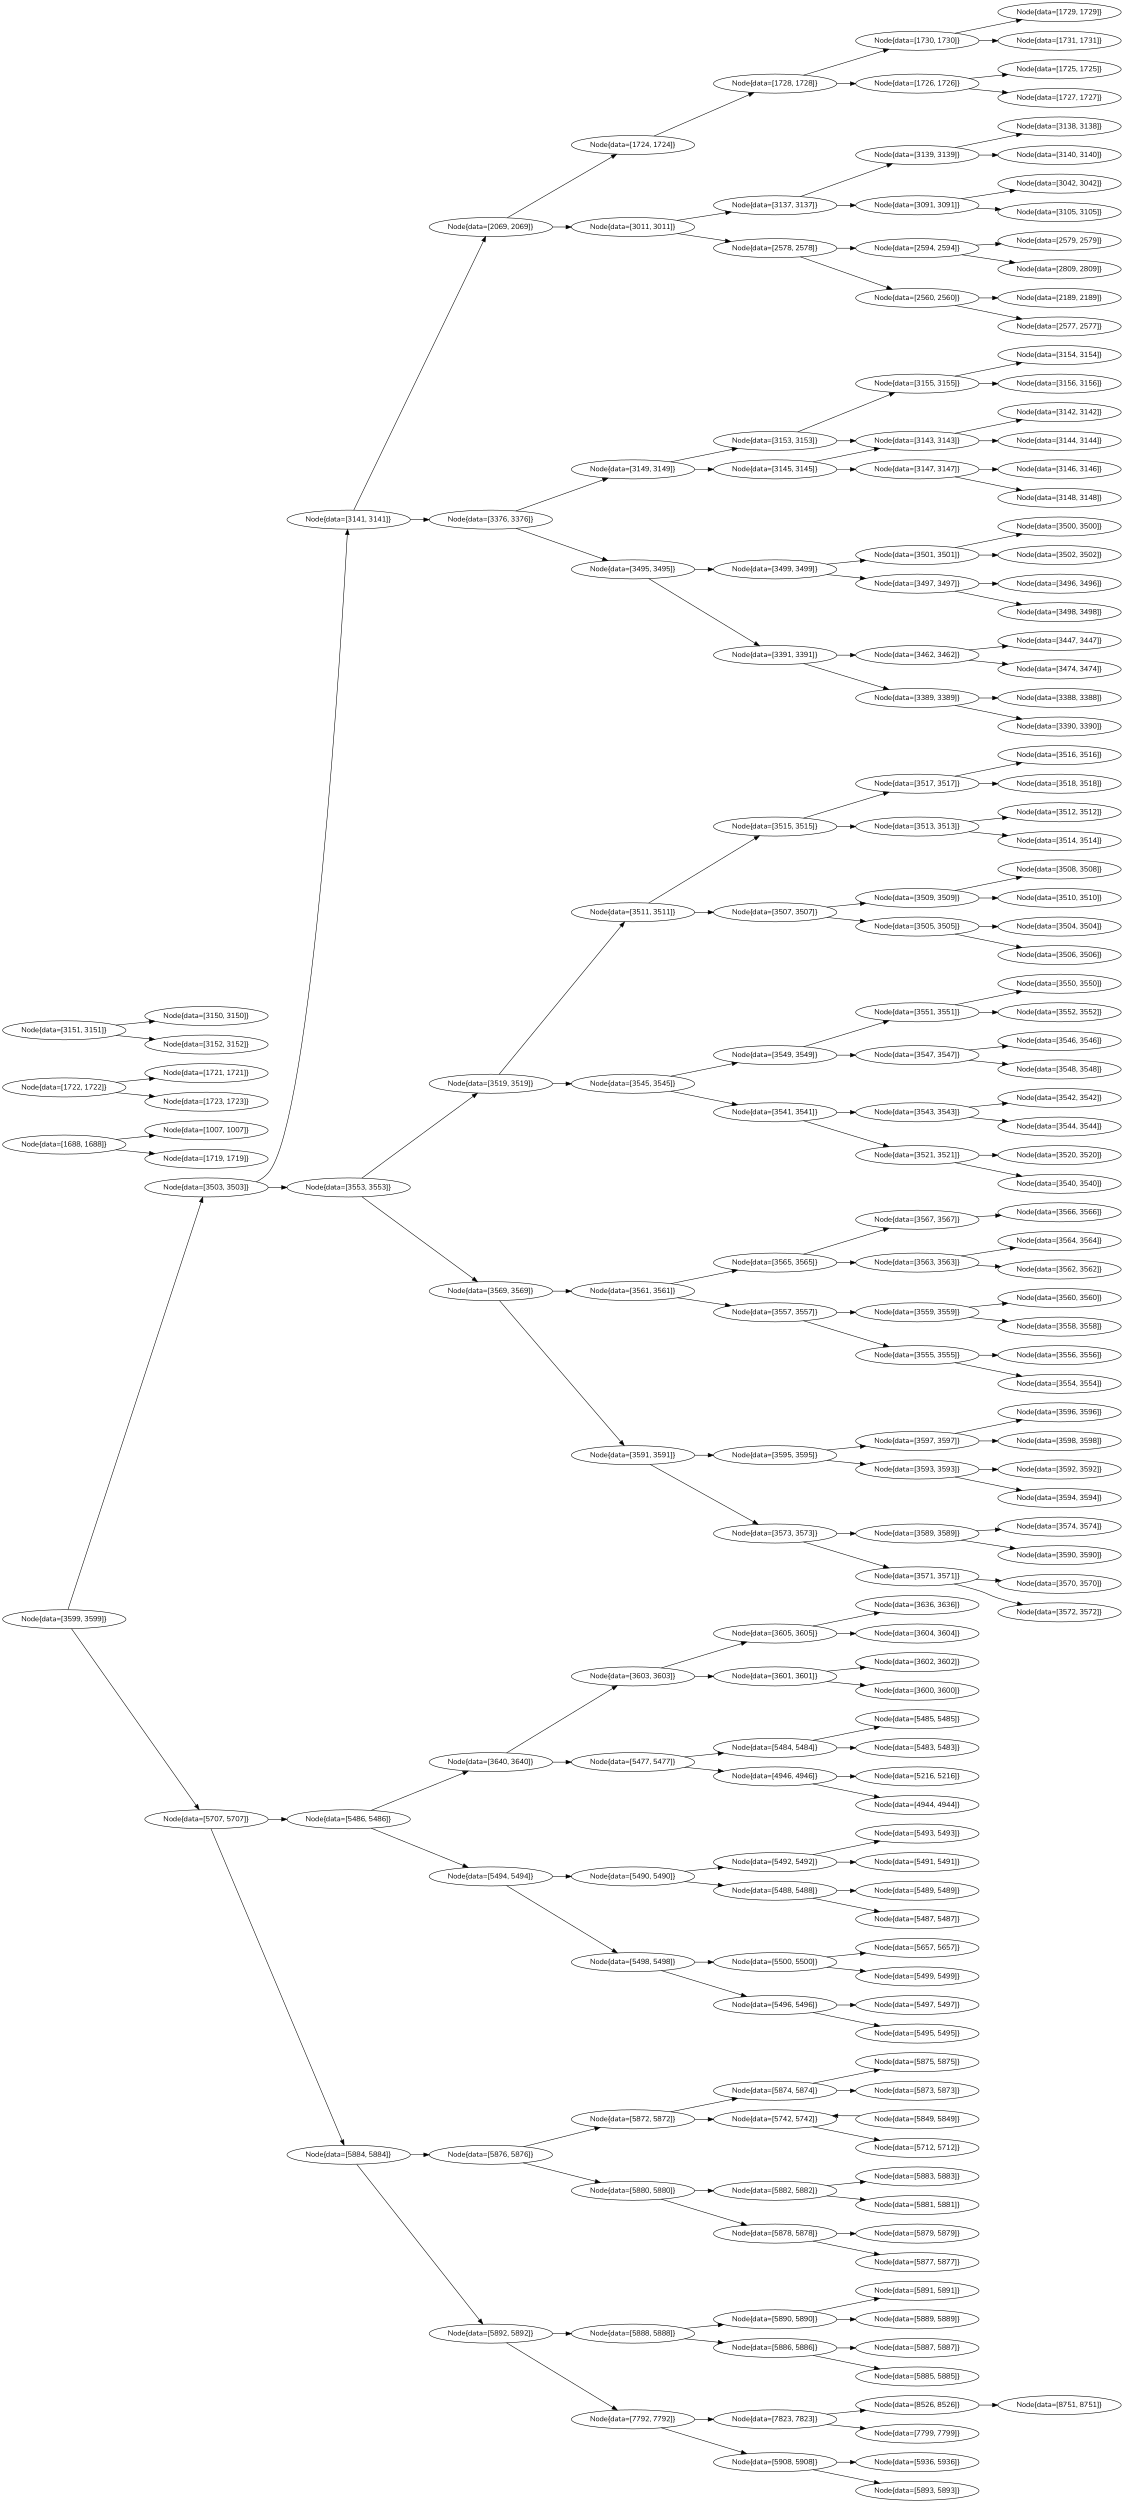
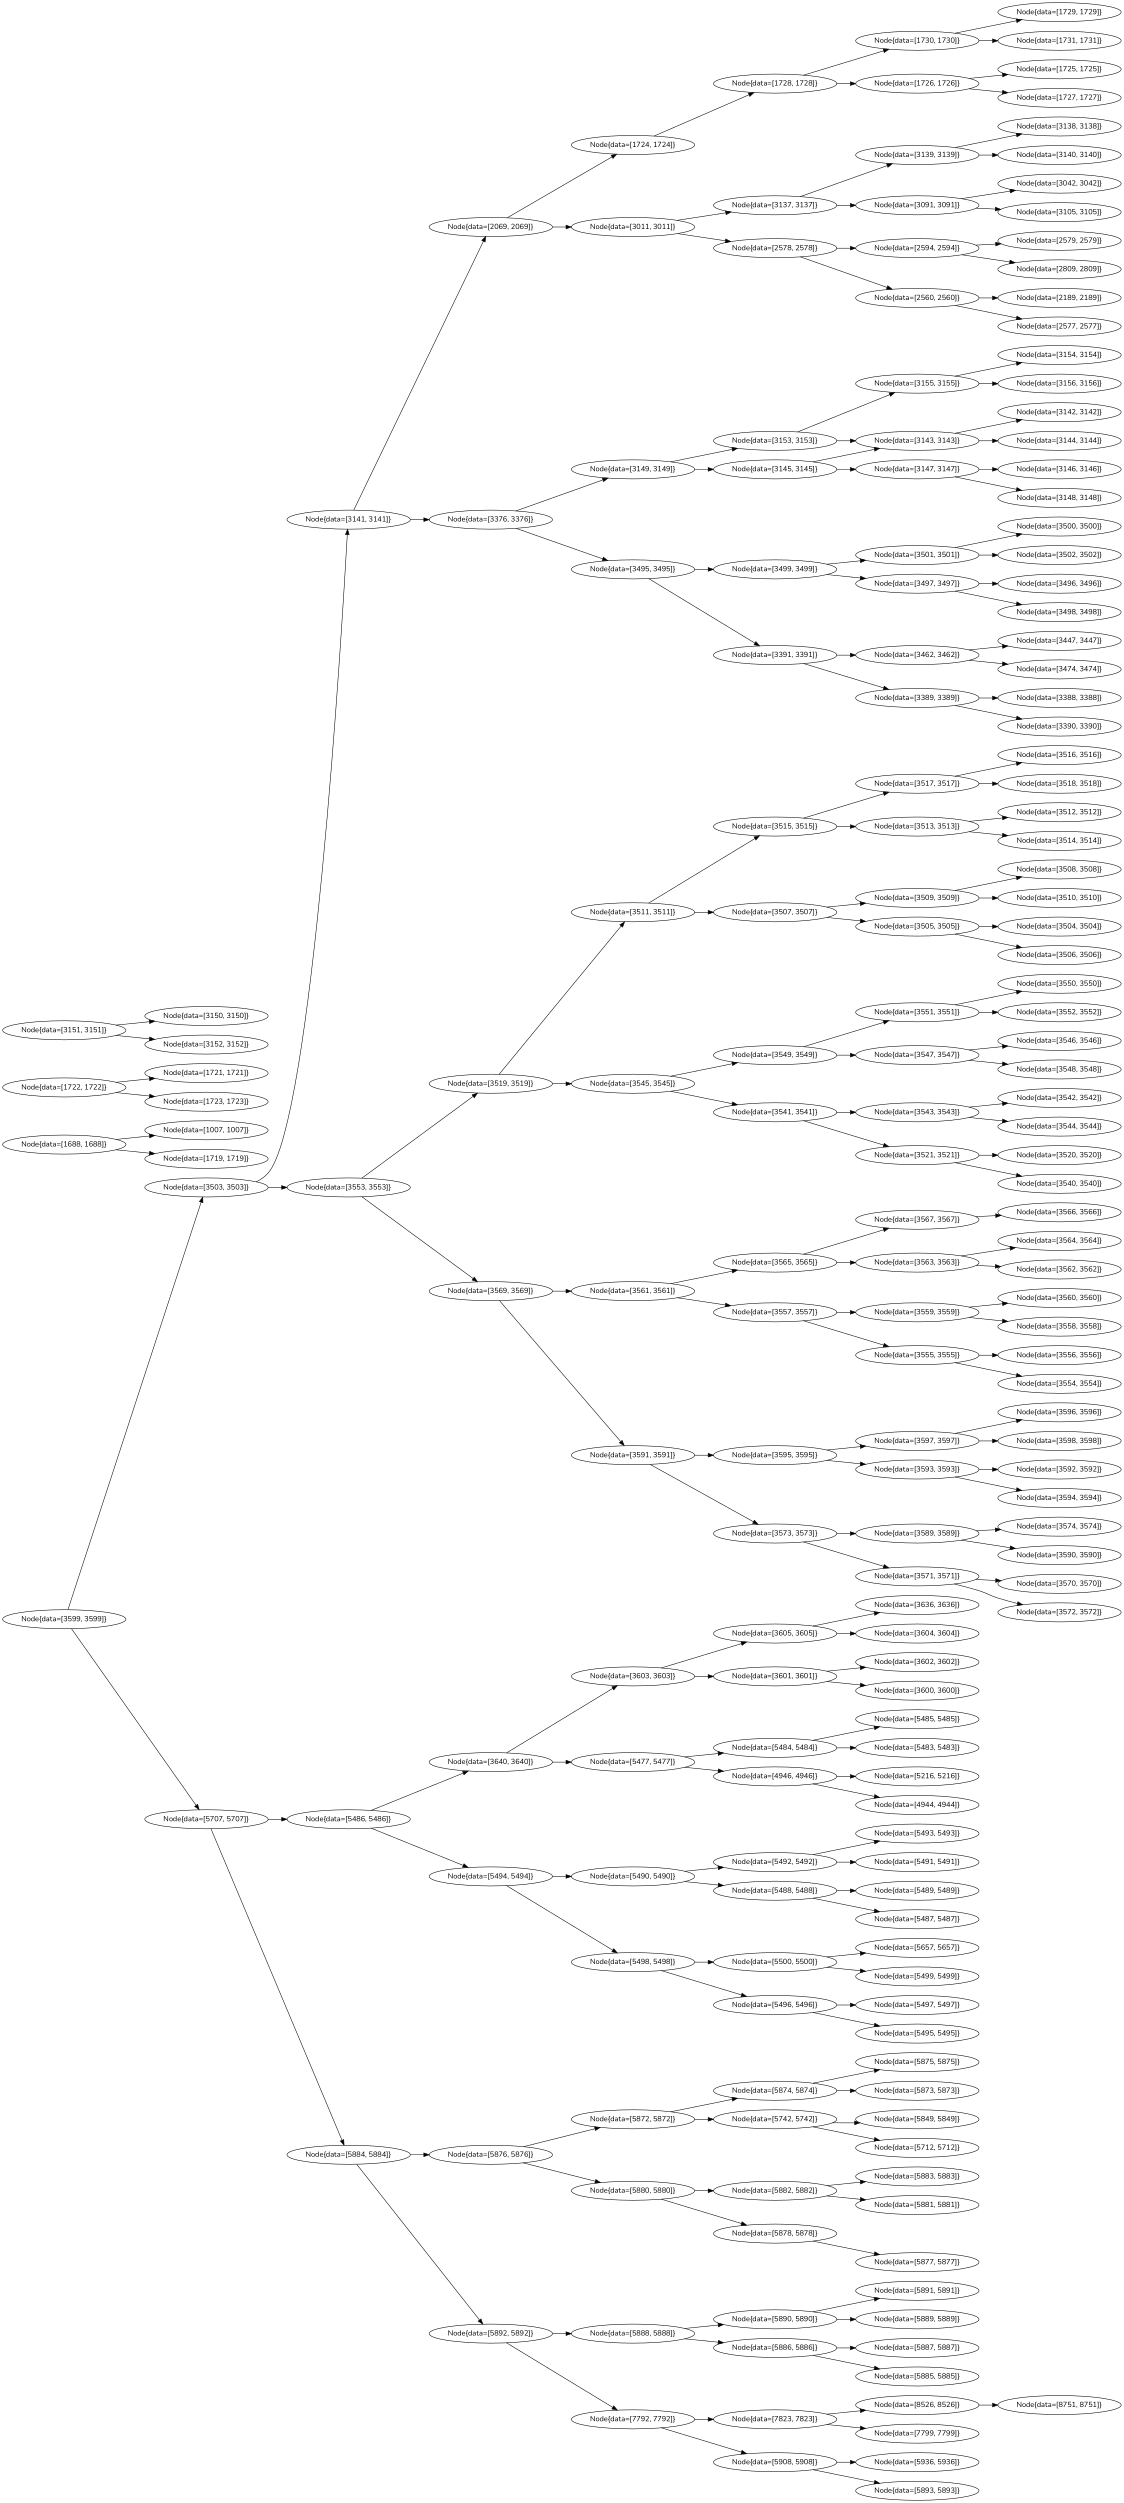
  digraph {
    fontname=Nunito
    rankdir=LR
    node [fontname=Nunito]
    edge [fontname=Nunito]
    n1 [label="Node{data=[3599, 3599]}"]
    n2 [label="Node{data=[3503, 3503]}"]
    n3 [label="Node{data=[5707, 5707]}"]
    n4 [label="Node{data=[3141, 3141]}"]
    n5 [label="Node{data=[3553, 3553]}"]
    n6 [label="Node{data=[5486, 5486]}"]
    n7 [label="Node{data=[5884, 5884]}"]
    n8 [label="Node{data=[2069, 2069]}"]
    n9 [label="Node{data=[3376, 3376]}"]
    n10 [label="Node{data=[3519, 3519]}"]
    n11 [label="Node{data=[3569, 3569]}"]
    n12 [label="Node{data=[1724, 1724]}"]
    n13 [label="Node{data=[3011, 3011]}"]
    n14 [label="Node{data=[3149, 3149]}"]
    n15 [label="Node{data=[3495, 3495]}"]
    n16 [label="Node{data=[1728, 1728]}"]
    n17 [label="Node{data=[2578, 2578]}"]
    n18 [label="Node{data=[3137, 3137]}"]
    n19 [label="Node{data=[1726, 1726]}"]
    n20 [label="Node{data=[1730, 1730]}"]
    n21 [label="Node{data=[1688, 1688]}"]
    n22 [label="Node{data=[1007, 1007]}"]
    n23 [label="Node{data=[1719, 1719]}"]
    n24 [label="Node{data=[1722, 1722]}"]
    n25 [label="Node{data=[1721, 1721]}"]
    n26 [label="Node{data=[1723, 1723]}"]
    n27 [label="Node{data=[1725, 1725]}"]
    n28 [label="Node{data=[1727, 1727]}"]
    n29 [label="Node{data=[1729, 1729]}"]
    n30 [label="Node{data=[1731, 1731]}"]
    n31 [label="Node{data=[2560, 2560]}"]
    n32 [label="Node{data=[2594, 2594]}"]
    n33 [label="Node{data=[3091, 3091]}"]
    n34 [label="Node{data=[3139, 3139]}"]
    n35 [label="Node{data=[2189, 2189]}"]
    n36 [label="Node{data=[2577, 2577]}"]
    n37 [label="Node{data=[2579, 2579]}"]
    n38 [label="Node{data=[2809, 2809]}"]
    n39 [label="Node{data=[3042, 3042]}"]
    n40 [label="Node{data=[3105, 3105]}"]
    n41 [label="Node{data=[3138, 3138]}"]
    n42 [label="Node{data=[3140, 3140]}"]
    n43 [label="Node{data=[3145, 3145]}"]
    n44 [label="Node{data=[3153, 3153]}"]
    n45 [label="Node{data=[3391, 3391]}"]
    n46 [label="Node{data=[3499, 3499]}"]
    n47 [label="Node{data=[3143, 3143]}"]
    n48 [label="Node{data=[3147, 3147]}"]
    n49 [label="Node{data=[3155, 3155]}"]
    n50 [label="Node{data=[3142, 3142]}"]
    n51 [label="Node{data=[3144, 3144]}"]
    n52 [label="Node{data=[3146, 3146]}"]
    n53 [label="Node{data=[3148, 3148]}"]
    n54 [label="Node{data=[3151, 3151]}"]
    n55 [label="Node{data=[3150, 3150]}"]
    n56 [label="Node{data=[3152, 3152]}"]
    n57 [label="Node{data=[3154, 3154]}"]
    n58 [label="Node{data=[3156, 3156]}"]
    n59 [label="Node{data=[3389, 3389]}"]
    n60 [label="Node{data=[3462, 3462]}"]
    n61 [label="Node{data=[3497, 3497]}"]
    n62 [label="Node{data=[3501, 3501]}"]
    n63 [label="Node{data=[3388, 3388]}"]
    n64 [label="Node{data=[3390, 3390]}"]
    n65 [label="Node{data=[3447, 3447]}"]
    n66 [label="Node{data=[3474, 3474]}"]
    n67 [label="Node{data=[3496, 3496]}"]
    n68 [label="Node{data=[3498, 3498]}"]
    n69 [label="Node{data=[3500, 3500]}"]
    n70 [label="Node{data=[3502, 3502]}"]
    n71 [label="Node{data=[3511, 3511]}"]
    n72 [label="Node{data=[3545, 3545]}"]
    n73 [label="Node{data=[3561, 3561]}"]
    n74 [label="Node{data=[3591, 3591]}"]
    n75 [label="Node{data=[3507, 3507]}"]
    n76 [label="Node{data=[3515, 3515]}"]
    n77 [label="Node{data=[3541, 3541]}"]
    n78 [label="Node{data=[3549, 3549]}"]
    n79 [label="Node{data=[3505, 3505]}"]
    n80 [label="Node{data=[3509, 3509]}"]
    n81 [label="Node{data=[3513, 3513]}"]
    n82 [label="Node{data=[3517, 3517]}"]
    n83 [label="Node{data=[3504, 3504]}"]
    n84 [label="Node{data=[3506, 3506]}"]
    n85 [label="Node{data=[3508, 3508]}"]
    n86 [label="Node{data=[3510, 3510]}"]
    n87 [label="Node{data=[3512, 3512]}"]
    n88 [label="Node{data=[3514, 3514]}"]
    n89 [label="Node{data=[3516, 3516]}"]
    n90 [label="Node{data=[3518, 3518]}"]
    n91 [label="Node{data=[3521, 3521]}"]
    n92 [label="Node{data=[3543, 3543]}"]
    n93 [label="Node{data=[3547, 3547]}"]
    n94 [label="Node{data=[3551, 3551]}"]
    n95 [label="Node{data=[3520, 3520]}"]
    n96 [label="Node{data=[3540, 3540]}"]
    n97 [label="Node{data=[3542, 3542]}"]
    n98 [label="Node{data=[3544, 3544]}"]
    n99 [label="Node{data=[3546, 3546]}"]
    n100 [label="Node{data=[3548, 3548]}"]
    n101 [label="Node{data=[3550, 3550]}"]
    n102 [label="Node{data=[3552, 3552]}"]
    n103 [label="Node{data=[3557, 3557]}"]
    n104 [label="Node{data=[3565, 3565]}"]
    n105 [label="Node{data=[3573, 3573]}"]
    n106 [label="Node{data=[3595, 3595]}"]
    n107 [label="Node{data=[3555, 3555]}"]
    n108 [label="Node{data=[3559, 3559]}"]
    n109 [label="Node{data=[3563, 3563]}"]
    n110 [label="Node{data=[3567, 3567]}"]
    n111 [label="Node{data=[3554, 3554]}"]
    n112 [label="Node{data=[3556, 3556]}"]
    n113 [label="Node{data=[3558, 3558]}"]
    n114 [label="Node{data=[3560, 3560]}"]
    n115 [label="Node{data=[3562, 3562]}"]
    n116 [label="Node{data=[3564, 3564]}"]
    n117 [label="Node{data=[3566, 3566]}"]
    n118 [label="Node{data=[3571, 3571]}"]
    n119 [label="Node{data=[3589, 3589]}"]
    n120 [label="Node{data=[3593, 3593]}"]
    n121 [label="Node{data=[3597, 3597]}"]
    n122 [label="Node{data=[3570, 3570]}"]
    n123 [label="Node{data=[3572, 3572]}"]
    n124 [label="Node{data=[3574, 3574]}"]
    n125 [label="Node{data=[3590, 3590]}"]
    n126 [label="Node{data=[3592, 3592]}"]
    n127 [label="Node{data=[3594, 3594]}"]
    n128 [label="Node{data=[3596, 3596]}"]
    n129 [label="Node{data=[3598, 3598]}"]
    n130 [label="Node{data=[3640, 3640]}"]
    n131 [label="Node{data=[5494, 5494]}"]
    n132 [label="Node{data=[5876, 5876]}"]
    n133 [label="Node{data=[5892, 5892]}"]
    n134 [label="Node{data=[3603, 3603]}"]
    n135 [label="Node{data=[5477, 5477]}"]
    n136 [label="Node{data=[5490, 5490]}"]
    n137 [label="Node{data=[5498, 5498]}"]
    n138 [label="Node{data=[3601, 3601]}"]
    n139 [label="Node{data=[3605, 3605]}"]
    n140 [label="Node{data=[4946, 4946]}"]
    n141 [label="Node{data=[5484, 5484]}"]
    n142 [label="Node{data=[3600, 3600]}"]
    n143 [label="Node{data=[3602, 3602]}"]
    n144 [label="Node{data=[3604, 3604]}"]
    n145 [label="Node{data=[3636, 3636]}"]
    n146 [label="Node{data=[4944, 4944]}"]
    n147 [label="Node{data=[5216, 5216]}"]
    n148 [label="Node{data=[5483, 5483]}"]
    n149 [label="Node{data=[5485, 5485]}"]
    n150 [label="Node{data=[5488, 5488]}"]
    n151 [label="Node{data=[5492, 5492]}"]
    n152 [label="Node{data=[5496, 5496]}"]
    n153 [label="Node{data=[5500, 5500]}"]
    n154 [label="Node{data=[5487, 5487]}"]
    n155 [label="Node{data=[5489, 5489]}"]
    n156 [label="Node{data=[5491, 5491]}"]
    n157 [label="Node{data=[5493, 5493]}"]
    n158 [label="Node{data=[5495, 5495]}"]
    n159 [label="Node{data=[5497, 5497]}"]
    n160 [label="Node{data=[5499, 5499]}"]
    n161 [label="Node{data=[5657, 5657]}"]
    n162 [label="Node{data=[5872, 5872]}"]
    n163 [label="Node{data=[5880, 5880]}"]
    n164 [label="Node{data=[5888, 5888]}"]
    n165 [label="Node{data=[7792, 7792]}"]
    n166 [label="Node{data=[5742, 5742]}"]
    n167 [label="Node{data=[5874, 5874]}"]
    n168 [label="Node{data=[5878, 5878]}"]
    n169 [label="Node{data=[5882, 5882]}"]
    n170 [label="Node{data=[5712, 5712]}"]
    n171 [label="Node{data=[5849, 5849]}"]
    n172 [label="Node{data=[5873, 5873]}"]
    n173 [label="Node{data=[5875, 5875]}"]
    n174 [label="Node{data=[5877, 5877]}"]
-   n175 [label="Node{data=[5879, 5879]}"]
    n176 [label="Node{data=[5881, 5881]}"]
    n177 [label="Node{data=[5883, 5883]}"]
    n178 [label="Node{data=[5886, 5886]}"]
    n179 [label="Node{data=[5890, 5890]}"]
    n180 [label="Node{data=[5908, 5908]}"]
    n181 [label="Node{data=[7823, 7823]}"]
    n182 [label="Node{data=[5885, 5885]}"]
    n183 [label="Node{data=[5887, 5887]}"]
    n184 [label="Node{data=[5889, 5889]}"]
    n185 [label="Node{data=[5891, 5891]}"]
    n186 [label="Node{data=[5893, 5893]}"]
    n187 [label="Node{data=[5936, 5936]}"]
    n188 [label="Node{data=[7799, 7799]}"]
    n189 [label="Node{data=[8526, 8526]}"]
    n190 [label="Node{data=[8751, 8751]}"]
    n1 -> n2
    n1 -> n3
    n2 -> n4
    n2 -> n5
    n3 -> n6
    n3 -> n7
    n4 -> n8
    n4 -> n9
    n5 -> n10
    n5 -> n11
    n6 -> n130
    n6 -> n131
    n7 -> n132
    n7 -> n133
    n8 -> n12
    n8 -> n13
    n9 -> n14
    n9 -> n15
    n10 -> n71
    n10 -> n72
    n11 -> n73
    n11 -> n74
    n12 -> n16
    n13 -> n17
    n13 -> n18
    n14 -> n43
    n14 -> n44
    n15 -> n45
    n15 -> n46
    n16 -> n19
    n16 -> n20
    n17 -> n31
    n17 -> n32
    n18 -> n33
    n18 -> n34
    n19 -> n27
    n19 -> n28
    n20 -> n29
    n20 -> n30
    n21 -> n22
    n21 -> n23
    n24 -> n25
    n24 -> n26
    n31 -> n35
    n31 -> n36
    n32 -> n37
    n32 -> n38
    n33 -> n39
    n33 -> n40
    n34 -> n41
    n34 -> n42
    n43 -> n47
    n43 -> n48
    n44 -> n47
    n44 -> n49
    n45 -> n59
    n45 -> n60
    n46 -> n61
    n46 -> n62
    n47 -> n50
    n47 -> n51
    n48 -> n52
    n48 -> n53
    n49 -> n57
    n49 -> n58
    n54 -> n55
    n54 -> n56
    n59 -> n63
    n59 -> n64
    n60 -> n65
    n60 -> n66
    n61 -> n67
    n61 -> n68
    n62 -> n69
    n62 -> n70
    n71 -> n75
    n71 -> n76
    n72 -> n77
    n72 -> n78
    n73 -> n103
    n73 -> n104
    n74 -> n105
    n74 -> n106
    n75 -> n79
    n75 -> n80
    n76 -> n81
    n76 -> n82
    n77 -> n91
    n77 -> n92
    n78 -> n93
    n78 -> n94
    n79 -> n83
    n79 -> n84
    n80 -> n85
    n80 -> n86
    n81 -> n87
    n81 -> n88
    n82 -> n89
    n82 -> n90
    n91 -> n95
    n91 -> n96
    n92 -> n97
    n92 -> n98
    n93 -> n99
    n93 -> n100
    n94 -> n101
    n94 -> n102
    n103 -> n107
    n103 -> n108
    n104 -> n109
    n104 -> n110
    n105 -> n118
    n105 -> n119
    n106 -> n120
    n106 -> n121
    n107 -> n111
    n107 -> n112
    n108 -> n113
    n108 -> n114
    n109 -> n115
    n109 -> n116
    n110 -> n117
    n118 -> n122
    n118 -> n123
    n119 -> n124
    n119 -> n125
    n120 -> n126
    n120 -> n127
    n121 -> n128
    n121 -> n129
    n130 -> n134
    n130 -> n135
    n131 -> n136
    n131 -> n137
    n132 -> n162
    n132 -> n163
    n133 -> n164
    n133 -> n165
    n134 -> n138
    n134 -> n139
    n135 -> n140
    n135 -> n141
    n136 -> n150
    n136 -> n151
    n137 -> n152
    n137 -> n153
    n138 -> n142
    n138 -> n143
    n139 -> n144
    n139 -> n145
    n140 -> n146
    n140 -> n147
    n141 -> n148
    n141 -> n149
    n150 -> n154
    n150 -> n155
    n151 -> n156
    n151 -> n157
    n152 -> n158
    n152 -> n159
    n153 -> n160
    n153 -> n161
    n162 -> n166
    n162 -> n167
    n163 -> n168
    n163 -> n169
    n164 -> n178
    n164 -> n179
    n165 -> n180
    n165 -> n181
    n166 -> n170
-   n171 -> n166
+   n166 -> n171
    n167 -> n172
    n167 -> n173
    n168 -> n174
-   n168 -> n175
    n169 -> n176
    n169 -> n177
    n178 -> n182
    n178 -> n183
    n179 -> n184
    n179 -> n185
    n180 -> n186
    n180 -> n187
    n181 -> n188
    n181 -> n189
    n189 -> n190
  }
